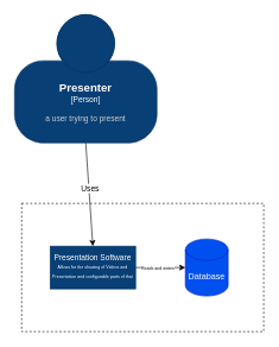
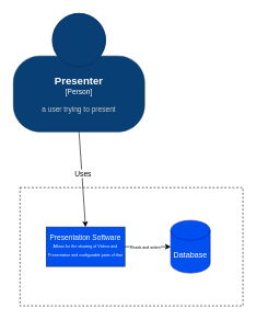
  <mxCell id="0" />
  <mxCell id="1" parent="0" />
  <mxCell id="2" value="" style="rounded=0;whiteSpace=wrap;html=1;dashed=1;fillColor=none;" vertex="1" parent="1"><mxGeometry x="30" y="285" width="340" height="180" as="geometry" /></mxCell>
  <mxCell id="3" style="edgeStyle=none;html=1;exitX=0.5;exitY=1;exitDx=0;exitDy=0;exitPerimeter=0;entryX=0.5;entryY=0;entryDx=0;entryDy=0;" edge="1" parent="1" source="5" target="8"><mxGeometry relative="1" as="geometry"><mxPoint x="130" y="255" as="targetPoint" /></mxGeometry></mxCell>
  <mxCell id="4" value="Uses" style="edgeLabel;html=1;align=center;verticalAlign=middle;resizable=0;points=[];" vertex="1" connectable="0" parent="3"><mxGeometry x="-0.119" y="1" relative="1" as="geometry"><mxPoint as="offset" /></mxGeometry></mxCell>
  <mxCell id="5" value="&lt;font style=&quot;font-size: 16px&quot;&gt;&lt;b&gt;Presenter&lt;/b&gt;&lt;/font&gt;&lt;div&gt;[Person]&lt;/div&gt;&lt;br&gt;&lt;div&gt;&lt;font style=&quot;font-size: 11px&quot;&gt;&lt;font color=&quot;#cccccc&quot;&gt;a user trying to present&lt;/font&gt;&lt;/div&gt;" style="html=1;fontSize=11;dashed=0;whiteSpace=wrap;fillColor=#083F75;strokeColor=#06315C;fontColor=#ffffff;shape=mxgraph.c4.person2;align=center;metaEdit=1;points=[[0.5,0,0],[1,0.5,0],[1,0.75,0],[0.75,1,0],[0.5,1,0],[0.25,1,0],[0,0.75,0],[0,0.5,0]];resizable=0;" parent="1" vertex="1"><mxGeometry x="20" y="20" width="200" height="180" as="geometry" /></mxCell>
  <mxCell id="6" style="edgeStyle=none;html=1;exitX=1;exitY=0.5;exitDx=0;exitDy=0;entryX=0;entryY=0.5;entryDx=0;entryDy=0;entryPerimeter=0;" edge="1" parent="1" source="8" target="9"><mxGeometry relative="1" as="geometry" /></mxCell>
  <mxCell id="7" value="Reads and writes" style="edgeLabel;html=1;align=center;verticalAlign=middle;resizable=0;points=[];fontSize=6;" vertex="1" connectable="0" parent="6"><mxGeometry x="-0.346" relative="1" as="geometry"><mxPoint x="7" as="offset" /></mxGeometry></mxCell>
- <mxCell id="8" value="&lt;p style=&quot;line-height: 100%;&quot;&gt;Presentation Software&lt;br&gt;&lt;font style=&quot;font-size: 6px;&quot;&gt;Allows for the showing of Videos and Presentation and configurable parts of that&lt;/font&gt;&lt;/p&gt;" style="whiteSpace=wrap;html=1;fontSize=11;fillColor=#083F75;strokeColor=#06315C;fontColor=#ffffff;dashed=0;" parent="1" vertex="1"><mxGeometry x="70" y="345" width="120" height="60" as="geometry" /></mxCell>
+ <mxCell id="8" value="&lt;p style=&quot;line-height: 100%;&quot;&gt;Presentation Software&lt;br&gt;&lt;font style=&quot;font-size: 6px;&quot;&gt;Allows for the showing of Videos and Presentation and configurable parts of that&lt;/font&gt;&lt;/p&gt;" style="whiteSpace=wrap;html=1;fontSize=11;fillColor=#0050ef;strokeColor=#06315C;fontColor=#ffffff;dashed=0;" parent="1" vertex="1"><mxGeometry x="70" y="345" width="120" height="60" as="geometry" /></mxCell>
  <mxCell id="9" value="Database&lt;br&gt;" style="shape=cylinder3;whiteSpace=wrap;html=1;boundedLbl=1;backgroundOutline=1;size=15;fillColor=#0050ef;fontColor=#ffffff;strokeColor=#001DBC;" vertex="1" parent="1"><mxGeometry x="260" y="335" width="60" height="80" as="geometry" /></mxCell>
